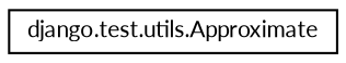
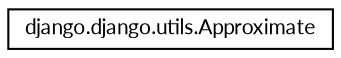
  digraph {
    rankdir=LR
    fontname=Lato
-   n1 [color=black fillcolor=white fontname=Lato fontsize=10 height=0.2 label="django.test.utils.Approximate" shape=record style=filled width=0.4]
+   n1 [color=black fillcolor=white fontname=Lato fontsize=10 height=0.2 label="django.django.utils.Approximate" shape=record style=filled width=0.4]
  }
